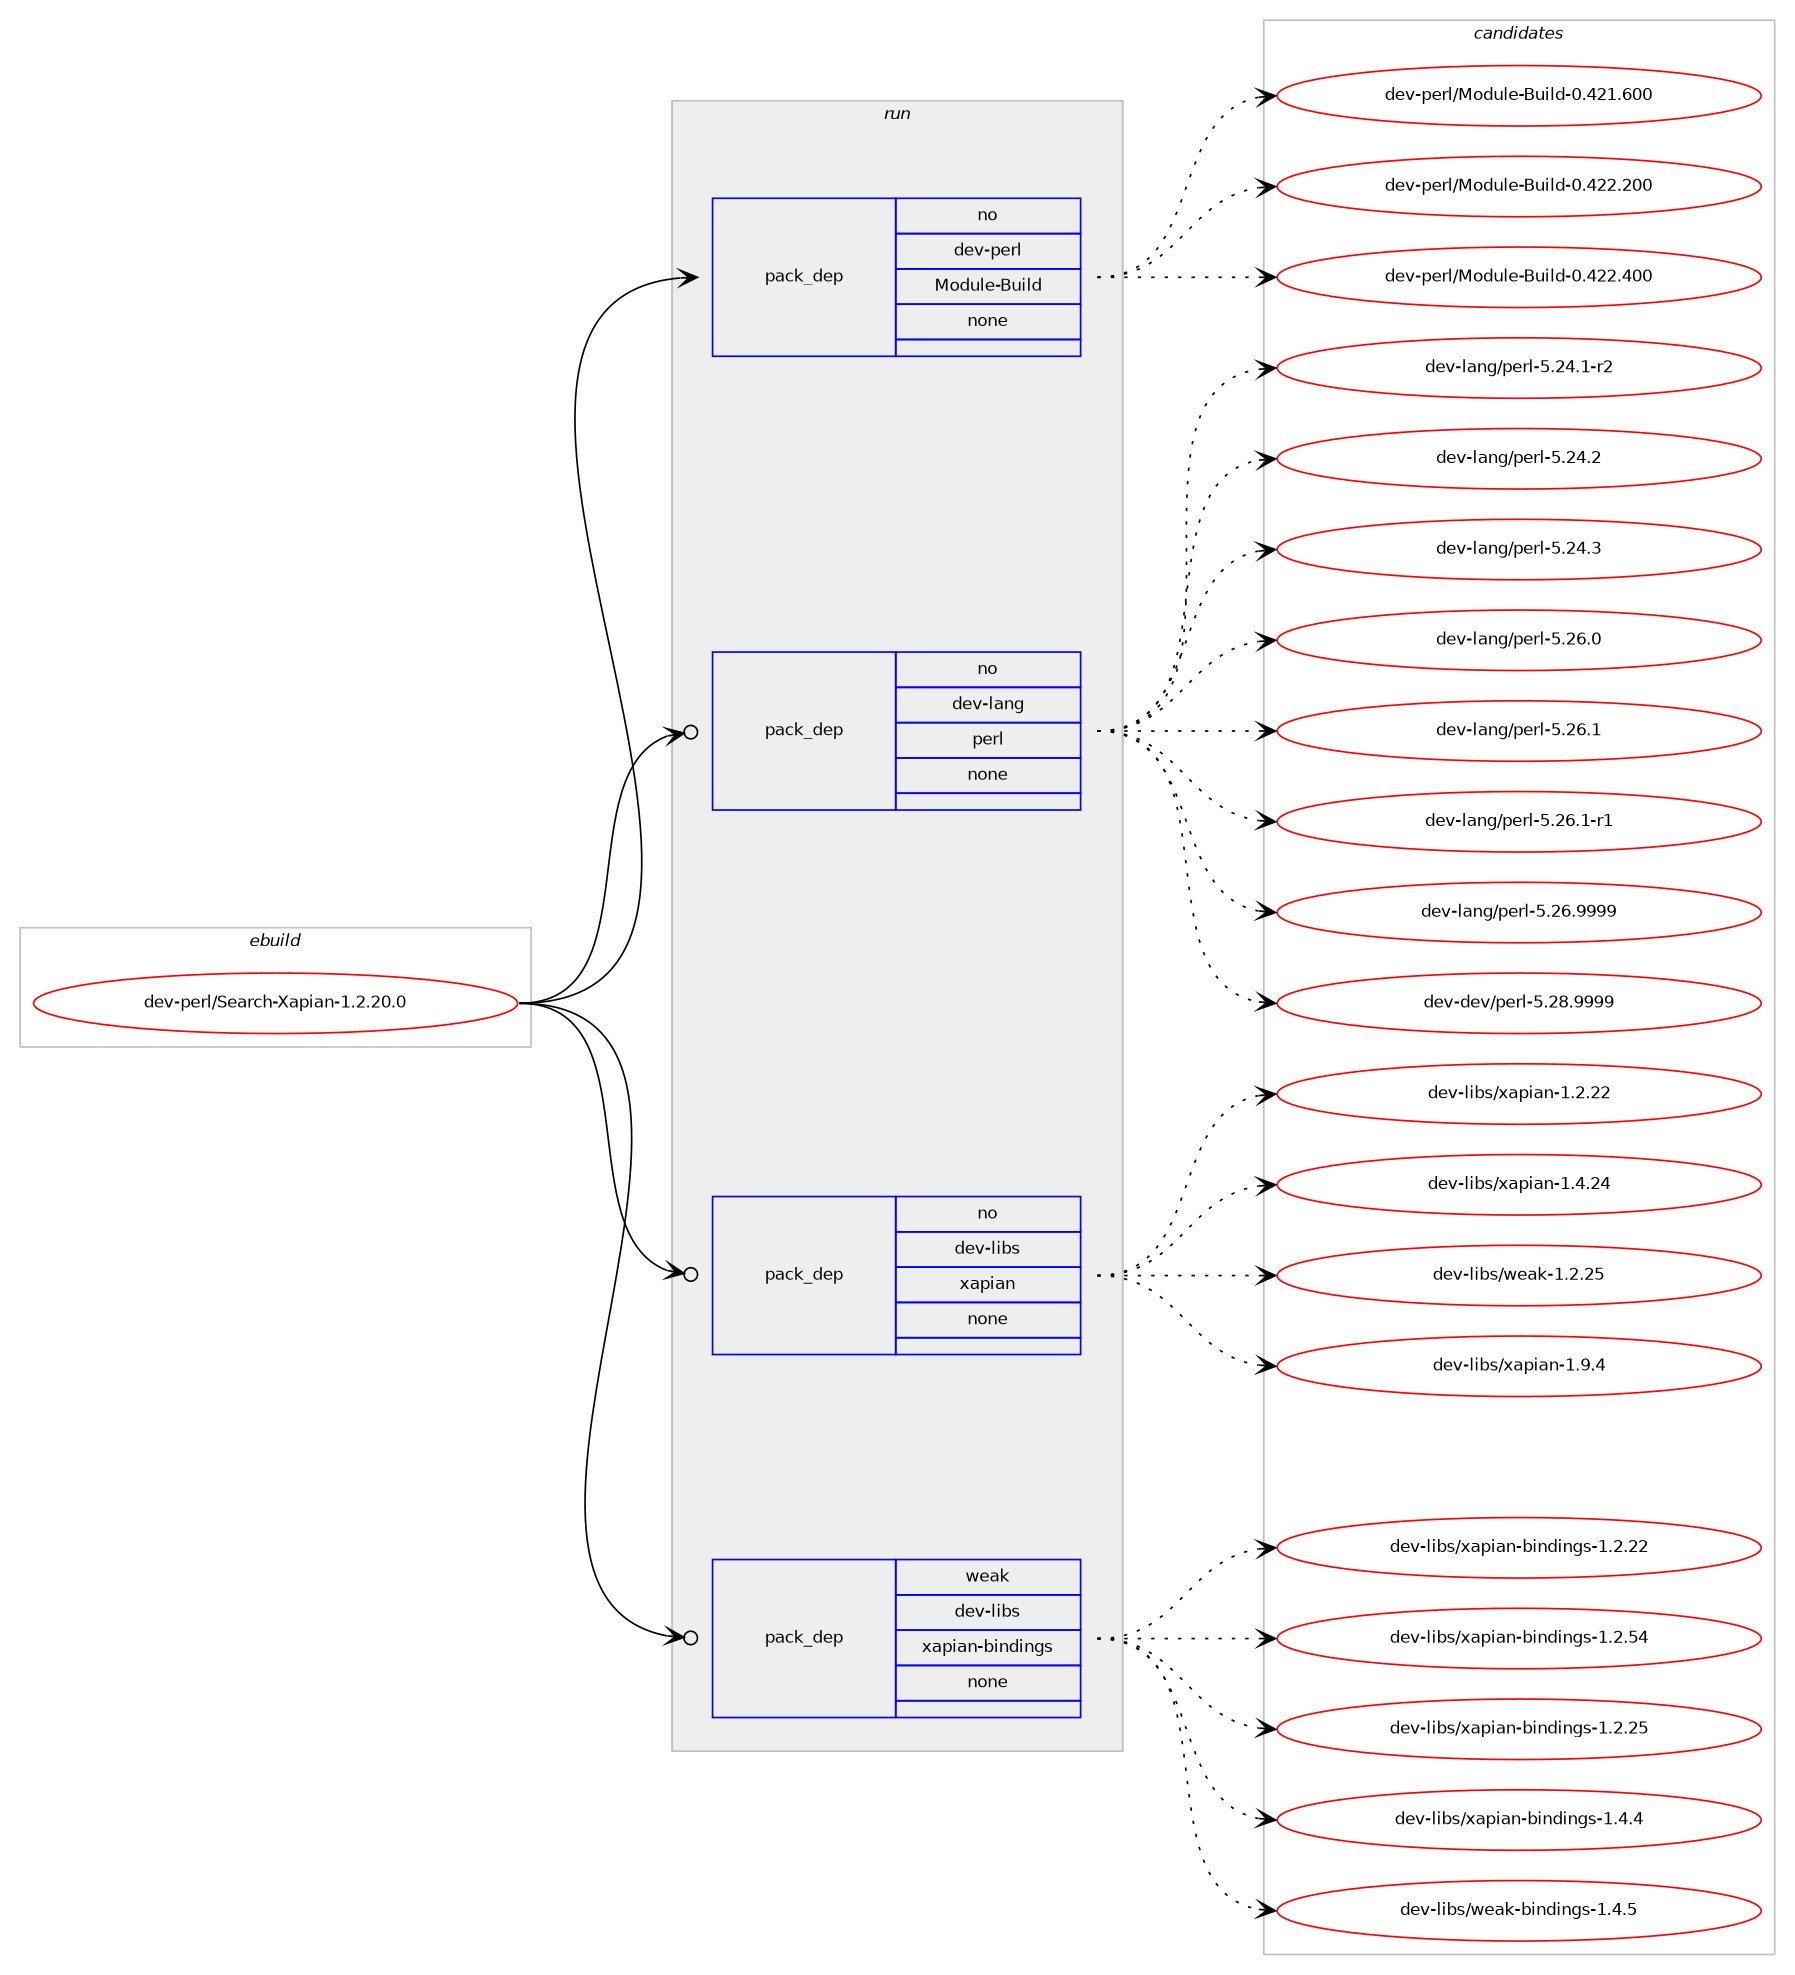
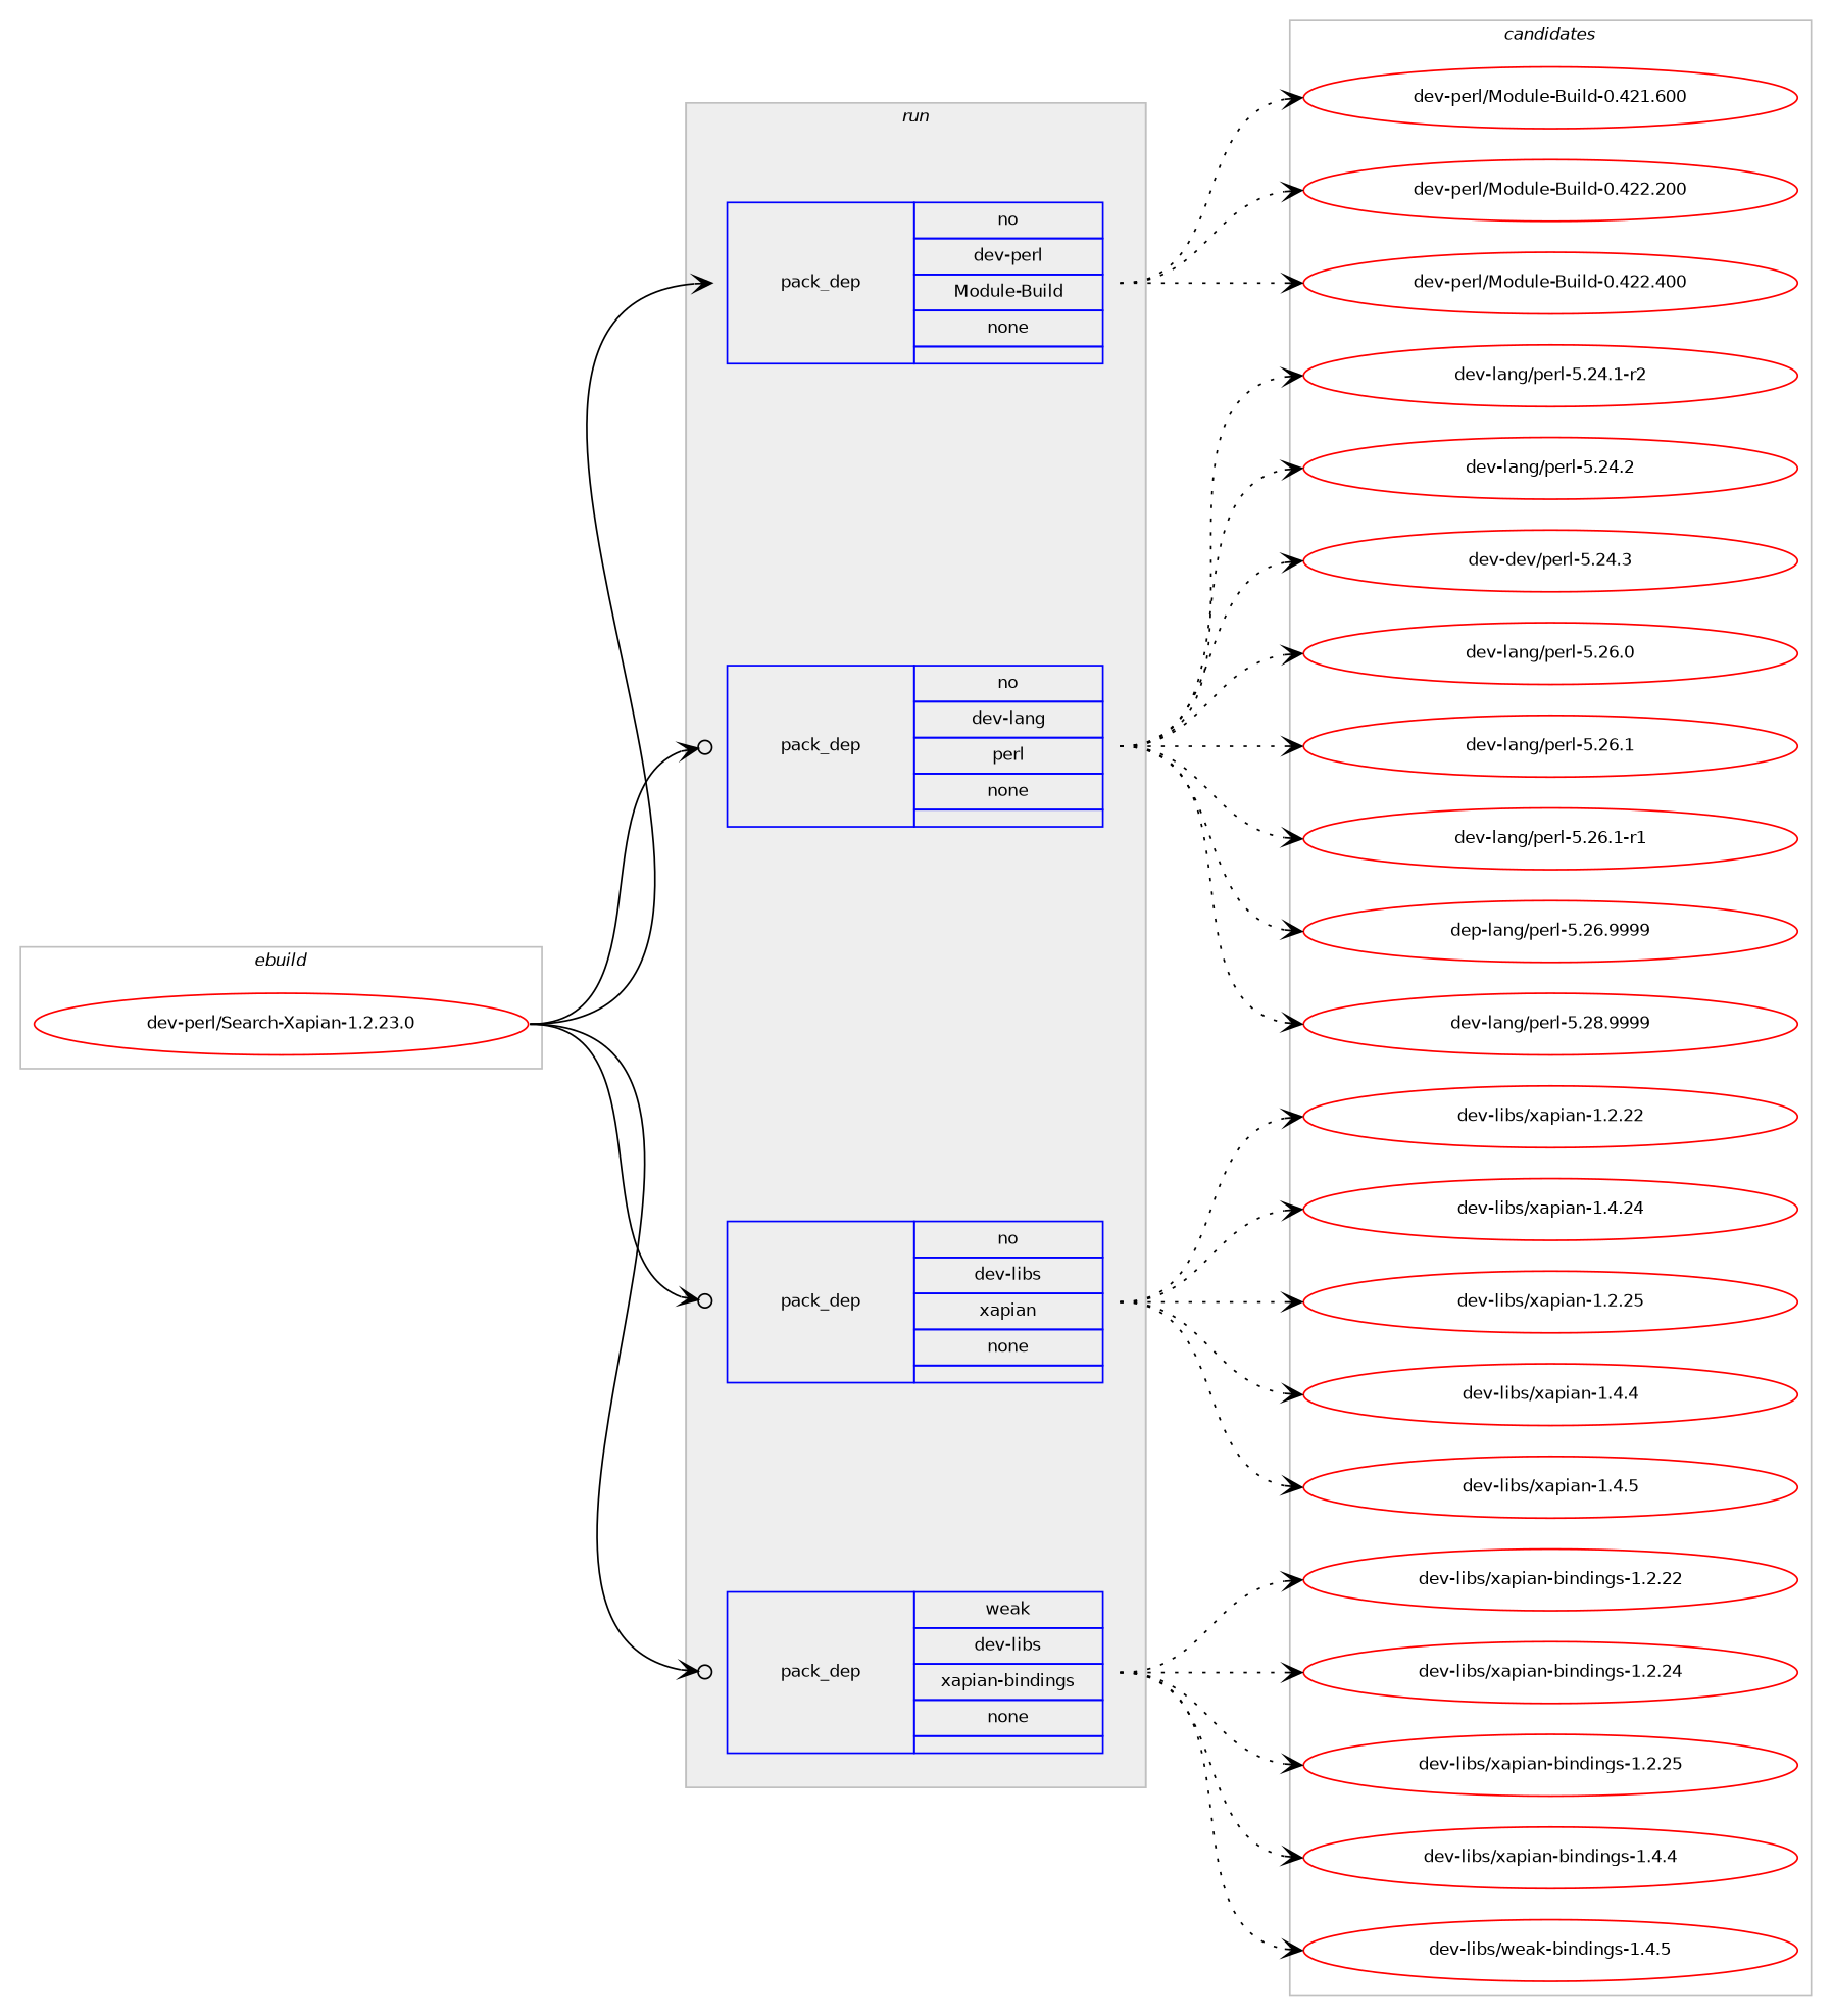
  digraph {
    compound=true
    concentrate=true
    fontname=Helvetica
    fontsize=10
    newrank=true
    rankdir=LR
    ranksep=1.5
    node [color=red fontname=Helvetica fontsize=10]
    edge [arrowhead=vee headport=w style=dotted tailport=e weight=100]
-   n1 [label="dev-perl/Search-Xapian-1.2.20.0" width=4]
+   n1 [label="dev-perl/Search-Xapian-1.2.23.0" width=4]
    n2 [color=blue label=<<TABLE BORDER="0" CELLBORDER="1" CELLSPACING="0" CELLPADDING="4" WIDTH="220"><TR><TD ROWSPAN="6" CELLPADDING="30">pack_dep</TD></TR><TR><TD WIDTH="110">no</TD></TR><TR><TD>dev-perl</TD></TR><TR><TD>Module-Build</TD></TR><TR><TD>none</TD></TR><TR><TD></TD></TR></TABLE>> shape=none]
    n3 [color=blue label=<<TABLE BORDER="0" CELLBORDER="1" CELLSPACING="0" CELLPADDING="4" WIDTH="220"><TR><TD ROWSPAN="6" CELLPADDING="30">pack_dep</TD></TR><TR><TD WIDTH="110">no</TD></TR><TR><TD>dev-lang</TD></TR><TR><TD>perl</TD></TR><TR><TD>none</TD></TR><TR><TD></TD></TR></TABLE>> shape=none]
    n4 [color=blue label=<<TABLE BORDER="0" CELLBORDER="1" CELLSPACING="0" CELLPADDING="4" WIDTH="220"><TR><TD ROWSPAN="6" CELLPADDING="30">pack_dep</TD></TR><TR><TD WIDTH="110">no</TD></TR><TR><TD>dev-libs</TD></TR><TR><TD>xapian</TD></TR><TR><TD>none</TD></TR><TR><TD></TD></TR></TABLE>> shape=none]
    n5 [color=blue label=<<TABLE BORDER="0" CELLBORDER="1" CELLSPACING="0" CELLPADDING="4" WIDTH="220"><TR><TD ROWSPAN="6" CELLPADDING="30">pack_dep</TD></TR><TR><TD WIDTH="110">weak</TD></TR><TR><TD>dev-libs</TD></TR><TR><TD>xapian-bindings</TD></TR><TR><TD>none</TD></TR><TR><TD></TD></TR></TABLE>> shape=none]
    n6 [label="dev-perl/Module-Build-0.421.600" width=4]
    n7 [label="dev-perl/Module-Build-0.422.200" width=4]
    n8 [label="dev-perl/Module-Build-0.422.400" width=4]
    n9 [label="dev-lang/perl-5.24.1-r2" width=4]
    n10 [label="dev-lang/perl-5.24.2" width=4]
-   n11 [label="dev-lang/perl-5.24.3" width=4]
+   n11 [label="dev-dev/perl-5.24.3" width=4]
    n12 [label="dev-lang/perl-5.26.0" width=4]
    n13 [label="dev-lang/perl-5.26.1" width=4]
    n14 [label="dev-lang/perl-5.26.1-r1" width=4]
-   n15 [label="dev-lang/perl-5.26.9999" width=4]
-   n16 [label="dev-dev/perl-5.28.9999" width=4]
+   n15 [label="dep-lang/perl-5.26.9999" width=4]
+   n16 [label="dev-lang/perl-5.28.9999" width=4]
    n17 [label="dev-libs/xapian-1.2.22" width=4]
    n18 [label="dev-libs/xapian-1.4.24" width=4]
-   n19 [label="dev-libs/weak-1.2.25" width=4]
-   n20 [label="dev-libs/xapian-1.9.4" width=4]
+   n19 [label="dev-libs/xapian-1.2.25" width=4]
+   n20 [label="dev-libs/xapian-1.4.4" width=4]
+   n21 [label="dev-libs/xapian-1.4.5" width=4]
    n22 [label="dev-libs/xapian-bindings-1.2.22" width=4]
-   n23 [label="dev-libs/xapian-bindings-1.2.54" width=4]
+   n23 [label="dev-libs/xapian-bindings-1.2.24" width=4]
    n24 [label="dev-libs/xapian-bindings-1.2.25" width=4]
    n25 [label="dev-libs/xapian-bindings-1.4.4" width=4]
    n26 [label="dev-libs/weak-bindings-1.4.5" width=4]
    subgraph cluster_1 {
      color=gray
      label=<<i>ebuild</i>>
      rank=same
      n1
    }
    subgraph cluster_2 {
      color=gray
      label=<<i>dependencies</i>>
      subgraph cluster_3 {
        color=gray
        fillcolor="#eeeeee"
        label=<<i>compile</i>>
        style=filled
        subgraph sub_4 {
          color=gray
          fillcolor="#eeeeee"
          label=<<i>compile</i>>
          style=filled
          n2
        }
      }
      subgraph cluster_5 {
        color=gray
        fillcolor="#eeeeee"
        label=<<i>compile and run</i>>
        style=filled
        subgraph sub_6 {
          color=gray
          fillcolor="#eeeeee"
          label=<<i>compile and run</i>>
          style=filled
          n3
        }
        subgraph sub_7 {
          color=gray
          fillcolor="#eeeeee"
          label=<<i>compile and run</i>>
          style=filled
          n4
        }
        subgraph sub_8 {
          color=gray
          fillcolor="#eeeeee"
          label=<<i>compile and run</i>>
          style=filled
          n5
        }
      }
      subgraph cluster_9 {
        color=gray
        fillcolor="#eeeeee"
        label=<<i>run</i>>
        style=filled
      }
    }
    subgraph cluster_10 {
      color=gray
      label=<<i>candidates</i>>
      rank=same
      subgraph sub_11 {
        color=black
        label=<<i>candidates</i>>
        nodesep=1
        rank=same
        n6
        n7
        n8
      }
      subgraph sub_12 {
        color=black
        label=<<i>candidates</i>>
        nodesep=1
        rank=same
        n9
        n10
        n11
        n12
        n13
        n14
        n15
        n16
      }
      subgraph sub_13 {
        color=black
        label=<<i>candidates</i>>
        nodesep=1
        rank=same
        n17
        n18
        n19
        n20
+       n21
      }
      subgraph sub_14 {
        color=black
        label=<<i>candidates</i>>
        nodesep=1
        rank=same
        n22
        n23
        n24
        n25
        n26
      }
    }
    n1 -> n2 [style=solid weight=20]
    n1 -> n3 [arrowhead=odotvee style=solid weight=20]
    n1 -> n4 [arrowhead=odotvee style=solid weight=20]
    n1 -> n5 [arrowhead=odotvee style=solid weight=20]
    n2 -> n6
    n2 -> n7
    n2 -> n8
    n3 -> n9
    n3 -> n10
    n3 -> n11
    n3 -> n12
    n3 -> n13
    n3 -> n14
    n3 -> n15
    n3 -> n16
    n4 -> n17
    n4 -> n18
    n4 -> n19
    n4 -> n20
+   n4 -> n21
    n5 -> n22
    n5 -> n23
    n5 -> n24
    n5 -> n25
    n5 -> n26
  }
